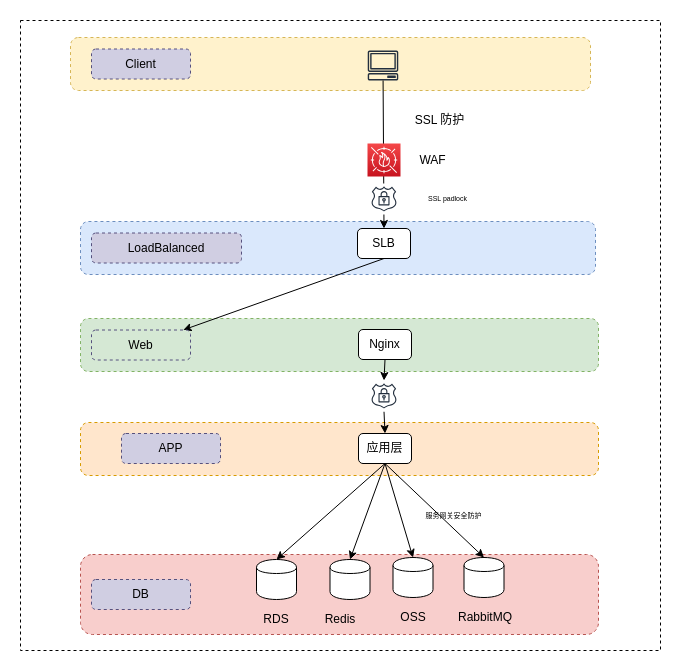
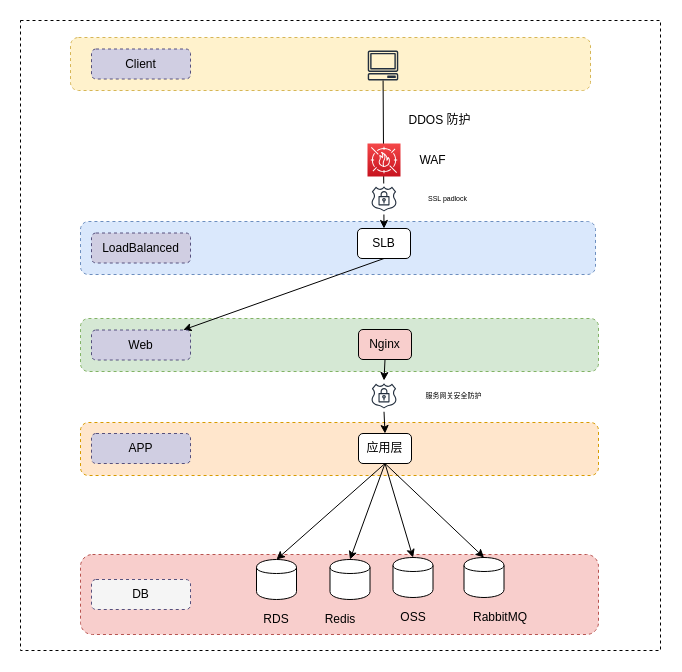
  <mxCell id="0" />
  <mxCell id="1" parent="0" />
  <mxCell id="2" value="" style="rounded=0;whiteSpace=wrap;html=1;dashed=1;" parent="1" vertex="1"><mxGeometry x="20" y="20" width="640" height="630" as="geometry" /></mxCell>
  <mxCell id="3" value="" style="rounded=1;whiteSpace=wrap;html=1;dashed=1;fillColor=#fff2cc;strokeColor=#d6b656;" parent="1" vertex="1"><mxGeometry x="70" y="37" width="520" height="53" as="geometry" /></mxCell>
  <mxCell id="4" value="" style="rounded=1;whiteSpace=wrap;html=1;dashed=1;fillColor=#dae8fc;strokeColor=#6c8ebf;" parent="1" vertex="1"><mxGeometry x="80" y="221" width="515" height="53" as="geometry" /></mxCell>
  <mxCell id="5" value="" style="rounded=1;whiteSpace=wrap;html=1;dashed=1;fillColor=#d5e8d4;strokeColor=#82b366;" parent="1" vertex="1"><mxGeometry x="80" y="318" width="518" height="53" as="geometry" /></mxCell>
  <mxCell id="6" value="" style="rounded=1;whiteSpace=wrap;html=1;dashed=1;fillColor=#ffe6cc;strokeColor=#d79b00;" parent="1" vertex="1"><mxGeometry x="80" y="422" width="518" height="53" as="geometry" /></mxCell>
  <mxCell id="7" value="" style="rounded=1;whiteSpace=wrap;html=1;dashed=1;fillColor=#f8cecc;strokeColor=#b85450;" parent="1" vertex="1"><mxGeometry x="80" y="554" width="518" height="80" as="geometry" /></mxCell>
  <mxCell id="8" value="" style="outlineConnect=0;fontColor=#232F3E;gradientColor=none;fillColor=#232F3E;strokeColor=none;dashed=0;verticalLabelPosition=bottom;verticalAlign=top;align=center;html=1;fontSize=12;fontStyle=0;aspect=fixed;pointerEvents=1;shape=mxgraph.aws4.client;" parent="1" vertex="1"><mxGeometry x="367" y="50" width="31" height="30" as="geometry" /></mxCell>
  <mxCell id="9" value="SLB" style="rounded=1;whiteSpace=wrap;html=1;" parent="1" vertex="1"><mxGeometry x="357" y="228" width="53" height="30" as="geometry" /></mxCell>
- <mxCell id="10" value="Nginx" style="rounded=1;whiteSpace=wrap;html=1;" parent="1" vertex="1"><mxGeometry x="358" y="329" width="53" height="30" as="geometry" /></mxCell>
+ <mxCell id="10" value="Nginx" style="rounded=1;whiteSpace=wrap;html=1;fillColor=#f8cecc;" parent="1" vertex="1"><mxGeometry x="358" y="329" width="53" height="30" as="geometry" /></mxCell>
  <mxCell id="11" value="" style="endArrow=classic;html=1;exitX=0.5;exitY=1;exitDx=0;exitDy=0;" parent="1" source="9" target="35" edge="1"><mxGeometry width="50" height="50" relative="1" as="geometry"><mxPoint x="393.5" y="174" as="sourcePoint" /><mxPoint x="393.5" y="238" as="targetPoint" /></mxGeometry></mxCell>
  <mxCell id="12" value="应用层" style="rounded=1;whiteSpace=wrap;html=1;" parent="1" vertex="1"><mxGeometry x="358" y="433" width="53" height="30" as="geometry" /></mxCell>
  <mxCell id="13" value="" style="shape=cylinder;whiteSpace=wrap;html=1;boundedLbl=1;backgroundOutline=1;" parent="1" vertex="1"><mxGeometry x="256" y="559" width="40" height="40" as="geometry" /></mxCell>
  <mxCell id="14" value="RDS" style="text;html=1;strokeColor=none;fillColor=none;align=center;verticalAlign=middle;whiteSpace=wrap;rounded=0;" parent="1" vertex="1"><mxGeometry x="256" y="609" width="40" height="20" as="geometry" /></mxCell>
  <mxCell id="15" value="" style="shape=cylinder;whiteSpace=wrap;html=1;boundedLbl=1;backgroundOutline=1;" parent="1" vertex="1"><mxGeometry x="329.5" y="559" width="40" height="40" as="geometry" /></mxCell>
  <mxCell id="16" value="Redis" style="text;html=1;strokeColor=none;fillColor=none;align=center;verticalAlign=middle;whiteSpace=wrap;rounded=0;" parent="1" vertex="1"><mxGeometry x="319.5" y="609" width="40" height="20" as="geometry" /></mxCell>
  <mxCell id="17" value="" style="shape=cylinder;whiteSpace=wrap;html=1;boundedLbl=1;backgroundOutline=1;" parent="1" vertex="1"><mxGeometry x="392.5" y="557" width="40" height="40" as="geometry" /></mxCell>
  <mxCell id="18" value="OSS" style="text;html=1;strokeColor=none;fillColor=none;align=center;verticalAlign=middle;whiteSpace=wrap;rounded=0;" parent="1" vertex="1"><mxGeometry x="392.5" y="607" width="40" height="20" as="geometry" /></mxCell>
  <mxCell id="19" value="" style="endArrow=classic;html=1;entryX=0.5;entryY=0;entryDx=0;entryDy=0;exitX=0.5;exitY=1;exitDx=0;exitDy=0;" parent="1" source="38" target="12" edge="1"><mxGeometry width="50" height="50" relative="1" as="geometry"><mxPoint x="393.5" y="268" as="sourcePoint" /><mxPoint x="393.5" y="324" as="targetPoint" /></mxGeometry></mxCell>
  <mxCell id="20" value="" style="endArrow=classic;html=1;entryX=0.5;entryY=0;entryDx=0;entryDy=0;exitX=0.5;exitY=1;exitDx=0;exitDy=0;" parent="1" source="12" target="13" edge="1"><mxGeometry width="50" height="50" relative="1" as="geometry"><mxPoint x="393.5" y="354" as="sourcePoint" /><mxPoint x="393.5" y="428" as="targetPoint" /></mxGeometry></mxCell>
  <mxCell id="21" value="" style="endArrow=classic;html=1;entryX=0.5;entryY=0;entryDx=0;entryDy=0;exitX=0.5;exitY=1;exitDx=0;exitDy=0;" parent="1" source="12" target="15" edge="1"><mxGeometry width="50" height="50" relative="1" as="geometry"><mxPoint x="380" y="454" as="sourcePoint" /><mxPoint x="218" y="512" as="targetPoint" /></mxGeometry></mxCell>
  <mxCell id="22" value="" style="endArrow=classic;html=1;entryX=0.5;entryY=0;entryDx=0;entryDy=0;exitX=0.5;exitY=1;exitDx=0;exitDy=0;" parent="1" source="12" target="17" edge="1"><mxGeometry width="50" height="50" relative="1" as="geometry"><mxPoint x="393.5" y="458" as="sourcePoint" /><mxPoint x="450.5" y="512" as="targetPoint" /></mxGeometry></mxCell>
  <mxCell id="23" value="" style="shape=cylinder;whiteSpace=wrap;html=1;boundedLbl=1;backgroundOutline=1;" parent="1" vertex="1"><mxGeometry x="463.5" y="557" width="40" height="40" as="geometry" /></mxCell>
- <mxCell id="24" value="RabbitMQ" style="text;html=1;strokeColor=none;fillColor=none;align=center;verticalAlign=middle;whiteSpace=wrap;rounded=0;" parent="1" vertex="1"><mxGeometry x="464.5" y="607" width="40" height="20" as="geometry" /></mxCell>
+ <mxCell id="24" value="RabbitMQ" style="text;html=1;strokeColor=none;fillColor=none;align=center;verticalAlign=middle;whiteSpace=wrap;rounded=0;" parent="1" vertex="1"><mxGeometry x="479.5" y="607" width="40" height="20" as="geometry" /></mxCell>
  <mxCell id="25" value="" style="endArrow=classic;html=1;entryX=0.5;entryY=0;entryDx=0;entryDy=0;exitX=0.5;exitY=1;exitDx=0;exitDy=0;" parent="1" source="12" target="23" edge="1"><mxGeometry width="50" height="50" relative="1" as="geometry"><mxPoint x="390" y="444" as="sourcePoint" /><mxPoint x="529" y="512" as="targetPoint" /></mxGeometry></mxCell>
  <mxCell id="26" value="" style="endArrow=classic;html=1;entryX=0.5;entryY=0;entryDx=0;entryDy=0;" parent="1" source="8" target="9" edge="1"><mxGeometry width="50" height="50" relative="1" as="geometry"><mxPoint x="383.5" y="121" as="sourcePoint" /><mxPoint x="381.5" y="90" as="targetPoint" /></mxGeometry></mxCell>
  <mxCell id="27" value="" style="outlineConnect=0;fontColor=#232F3E;gradientColor=none;strokeColor=#232F3E;fillColor=#ffffff;dashed=0;verticalLabelPosition=bottom;verticalAlign=top;align=center;html=1;fontSize=7;fontStyle=0;aspect=fixed;shape=mxgraph.aws4.resourceIcon;resIcon=mxgraph.aws4.ssl_padlock;" parent="1" vertex="1"><mxGeometry x="368" y="183" width="31" height="31" as="geometry" /></mxCell>
  <mxCell id="28" value="SSL padlock&lt;br&gt;" style="text;html=1;strokeColor=none;fillColor=none;align=center;verticalAlign=middle;whiteSpace=wrap;rounded=0;fontSize=7;" parent="1" vertex="1"><mxGeometry x="397" y="189.5" width="101" height="18" as="geometry" /></mxCell>
  <mxCell id="29" value="" style="shape=image;html=1;verticalAlign=top;verticalLabelPosition=bottom;labelBackgroundColor=#ffffff;imageAspect=0;aspect=fixed;image=https://cdn2.iconfinder.com/data/icons/whcompare-servers-web-hosting/50/ddos-protection-128.png;dashed=1;" parent="1" vertex="1"><mxGeometry x="368" y="93" width="40" height="40" as="geometry" /></mxCell>
  <mxCell id="30" value="" style="outlineConnect=0;fontColor=#232F3E;gradientColor=#F54749;gradientDirection=north;fillColor=#C7131F;strokeColor=#ffffff;dashed=0;verticalLabelPosition=bottom;verticalAlign=top;align=center;html=1;fontSize=12;fontStyle=0;aspect=fixed;shape=mxgraph.aws4.resourceIcon;resIcon=mxgraph.aws4.waf;" parent="1" vertex="1"><mxGeometry x="367" y="143" width="33" height="33" as="geometry" /></mxCell>
- <mxCell id="31" value="SSL 防护" style="text;html=1;strokeColor=none;fillColor=none;align=center;verticalAlign=middle;whiteSpace=wrap;rounded=0;dashed=1;" parent="1" vertex="1"><mxGeometry x="400" y="110" width="79" height="20" as="geometry" /></mxCell>
+ <mxCell id="31" value="DDOS 防护" style="text;html=1;strokeColor=none;fillColor=none;align=center;verticalAlign=middle;whiteSpace=wrap;rounded=0;dashed=1;" parent="1" vertex="1"><mxGeometry x="400" y="110" width="79" height="20" as="geometry" /></mxCell>
  <mxCell id="32" value="WAF" style="text;html=1;strokeColor=none;fillColor=none;align=center;verticalAlign=middle;whiteSpace=wrap;rounded=0;dashed=1;" parent="1" vertex="1"><mxGeometry x="392.5" y="150" width="79" height="20" as="geometry" /></mxCell>
  <mxCell id="33" value="Client" style="rounded=1;whiteSpace=wrap;html=1;dashed=1;fillColor=#d0cee2;strokeColor=#56517e;" parent="1" vertex="1"><mxGeometry x="91" y="48.5" width="99" height="30" as="geometry" /></mxCell>
- <mxCell id="34" value="LoadBalanced" style="rounded=1;whiteSpace=wrap;html=1;dashed=1;fillColor=#d0cee2;strokeColor=#56517e;" parent="1" vertex="1"><mxGeometry x="91" y="232.5" width="150" height="30" as="geometry" /></mxCell>
- <mxCell id="35" value="Web" style="rounded=1;whiteSpace=wrap;html=1;dashed=1;fillColor=#d5e8d4;strokeColor=#56517e;" parent="1" vertex="1"><mxGeometry x="91" y="329.5" width="99" height="30" as="geometry" /></mxCell>
- <mxCell id="36" value="APP" style="rounded=1;whiteSpace=wrap;html=1;dashed=1;fillColor=#d0cee2;strokeColor=#56517e;" parent="1" vertex="1"><mxGeometry x="121" y="433" width="99" height="30" as="geometry" /></mxCell>
- <mxCell id="37" value="DB" style="rounded=1;whiteSpace=wrap;html=1;dashed=1;fillColor=#d0cee2;strokeColor=#56517e;" parent="1" vertex="1"><mxGeometry x="91" y="579" width="99" height="30" as="geometry" /></mxCell>
+ <mxCell id="34" value="LoadBalanced" style="rounded=1;whiteSpace=wrap;html=1;dashed=1;fillColor=#d0cee2;strokeColor=#56517e;" parent="1" vertex="1"><mxGeometry x="91" y="232.5" width="99" height="30" as="geometry" /></mxCell>
+ <mxCell id="35" value="Web" style="rounded=1;whiteSpace=wrap;html=1;dashed=1;fillColor=#d0cee2;strokeColor=#56517e;" parent="1" vertex="1"><mxGeometry x="91" y="329.5" width="99" height="30" as="geometry" /></mxCell>
+ <mxCell id="36" value="APP" style="rounded=1;whiteSpace=wrap;html=1;dashed=1;fillColor=#d0cee2;strokeColor=#56517e;" parent="1" vertex="1"><mxGeometry x="91" y="433" width="99" height="30" as="geometry" /></mxCell>
+ <mxCell id="37" value="DB" style="rounded=1;whiteSpace=wrap;html=1;dashed=1;fillColor=#f5f5f5;strokeColor=#56517e;" parent="1" vertex="1"><mxGeometry x="91" y="579" width="99" height="30" as="geometry" /></mxCell>
  <mxCell id="38" value="" style="outlineConnect=0;fontColor=#232F3E;gradientColor=none;strokeColor=#232F3E;fillColor=#ffffff;dashed=0;verticalLabelPosition=bottom;verticalAlign=top;align=center;html=1;fontSize=7;fontStyle=0;aspect=fixed;shape=mxgraph.aws4.resourceIcon;resIcon=mxgraph.aws4.ssl_padlock;" vertex="1" parent="1"><mxGeometry x="368" y="380" width="31" height="31" as="geometry" /></mxCell>
  <mxCell id="39" value="" style="endArrow=classic;html=1;entryX=0.5;entryY=0;entryDx=0;entryDy=0;exitX=0.5;exitY=1;exitDx=0;exitDy=0;" edge="1" parent="1" source="10" target="38"><mxGeometry width="50" height="50" relative="1" as="geometry"><mxPoint x="384.5" y="359" as="sourcePoint" /><mxPoint x="384.5" y="433" as="targetPoint" /></mxGeometry></mxCell>
- <mxCell id="40" value="服务网关安全防护" style="text;html=1;strokeColor=none;fillColor=none;align=center;verticalAlign=middle;whiteSpace=wrap;rounded=0;fontSize=7;" vertex="1" parent="1"><mxGeometry x="402.5" y="506.5" width="101" height="18" as="geometry" /></mxCell>
+ <mxCell id="40" value="服务网关安全防护" style="text;html=1;strokeColor=none;fillColor=none;align=center;verticalAlign=middle;whiteSpace=wrap;rounded=0;fontSize=7;" vertex="1" parent="1"><mxGeometry x="402.5" y="386.5" width="101" height="18" as="geometry" /></mxCell>
